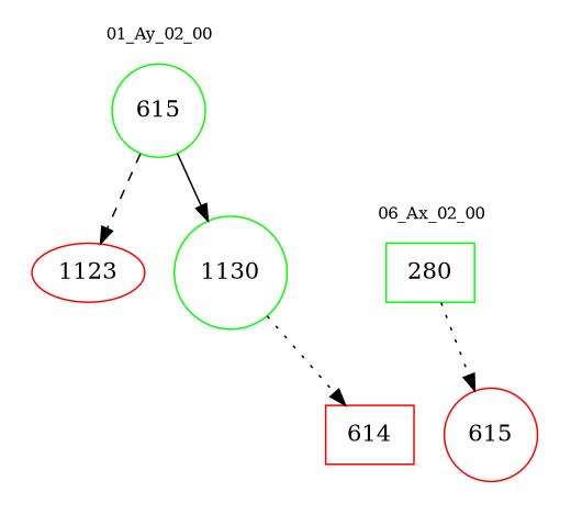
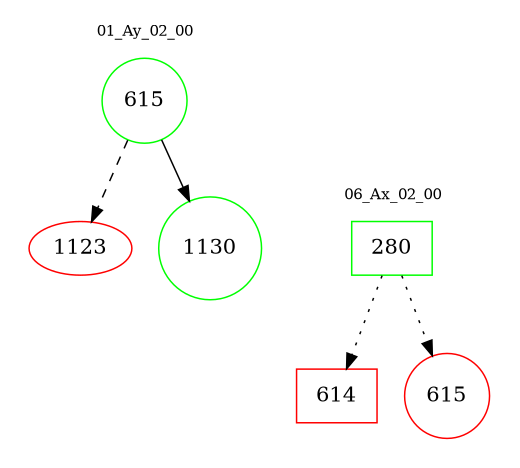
  digraph {
    node [color=green shape=circle]
    edge [color=black style=dotted]
    n1 [label=615]
    n2 [color=red label=1123 shape=ellipse]
    n3 [label=1130]
    n4 [label=280 shape=box]
    n5 [color=red label=614 shape=box]
    n6 [color=red label=615]
    subgraph cluster_1 {
      color=white
      fontsize=10
      label="01_Ay_02_00"
      n1
      n2
      n3
    }
    subgraph cluster_2 {
      color=white
      fontsize=10
      label="06_Ax_02_00"
      n4
      n5
      n6
    }
    n1 -> n2 [style=dashed]
    n1 -> n3 [style=solid]
-   n3 -> n5
+   n4 -> n5
    n4 -> n6
  }
